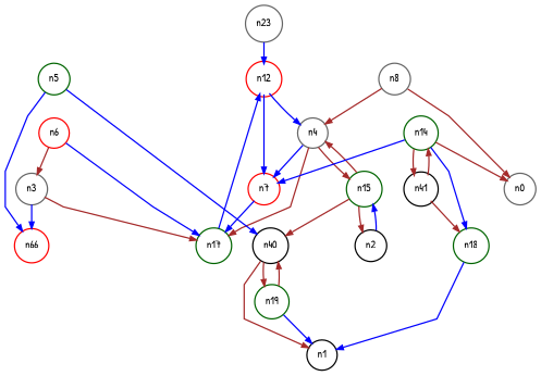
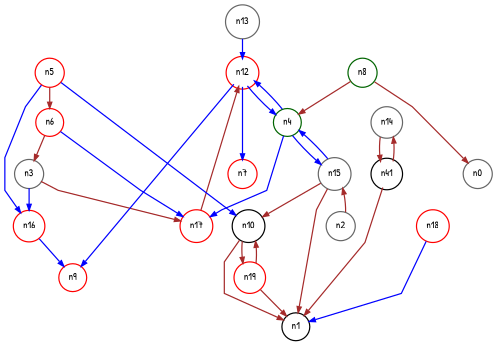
  digraph {
    fontname="Patrick Hand"
    fontsize=8
    nodesep=0.22
    nodesize=0.16
    ranksep=0.22
    splines=polyline
    node [color=red fixedsize=shape fontname="Patrick Hand" fontsize=8 shape=circle]
    edge [arrowsize=0.5 color=brown fontname="Patrick Hand"]
-   n16 [width=0.32 label=n66]
+   n16 [width=0.32]
+   n9 [width=0.32]
    n3 [color=gray40 width=0.32]
-   n17 [color=darkgreen width=0.32]
+   n17 [width=0.32]
    n12 [width=0.32]
    n7 [width=0.32]
-   n4 [color=gray40 width=0.32]
-   n15 [color=darkgreen width=0.32]
-   n10 [color=black width=0.32 label=n40]
-   n2 [color=black width=0.32]
+   n4 [color=darkgreen width=0.32]
+   n15 [color=gray40 width=0.32]
+   n10 [color=black width=0.32]
+   n2 [color=gray40 width=0.32]
    n1 [color=black width=0.32]
-   n19 [color=darkgreen width=0.32]
+   n19 [width=0.32]
    n6 [width=0.32]
-   n5 [color=darkgreen width=0.32]
-   n8 [color=gray40 width=0.32]
+   n5 [width=0.32]
+   n8 [color=darkgreen width=0.32]
    n0 [color=gray40 width=0.32]
    n11 [color=black label=n41 width=0.32]
-   n14 [color=darkgreen width=0.32]
-   n18 [color=darkgreen width=0.32]
-   n13 [color=gray40 width=0.32 label=n23]
+   n14 [color=gray40 width=0.32]
+   n18 [width=0.32]
+   n13 [color=gray40 width=0.32]
+   n16 -> n9 [color=blue]
    n3 -> n16 [color=blue]
    n3 -> n17
-   n17 -> n12 [color=blue]
+   n17 -> n12
+   n12 -> n9 [color=blue]
    n12 -> n7 [color=blue]
    n12 -> n4 [color=blue]
-   n7 -> n17 [color=blue]
-   n4 -> n17
-   n4 -> n7 [color=blue]
-   n4 -> n15
-   n15 -> n4
+   n4 -> n17 [color=blue]
+   n4 -> n12 [color=blue]
+   n4 -> n15 [color=blue]
+   n15 -> n4 [color=blue]
    n15 -> n10
-   n15 -> n2
+   n15 -> n1
    n10 -> n1
    n10 -> n19
-   n2 -> n15 [color=blue]
+   n2 -> n15
    n19 -> n10
-   n19 -> n1 [color=blue]
+   n19 -> n1
    n6 -> n3
    n6 -> n17 [color=blue]
    n5 -> n16 [color=blue]
    n5 -> n10 [color=blue]
+   n5 -> n6
    n8 -> n4
    n8 -> n0
-   n11 -> n18
+   n11 -> n1
    n11 -> n14
-   n14 -> n7 [color=blue]
-   n14 -> n0
    n14 -> n11
-   n14 -> n18 [color=blue]
    n18 -> n1 [color=blue]
    n13 -> n12 [color=blue]
  }
